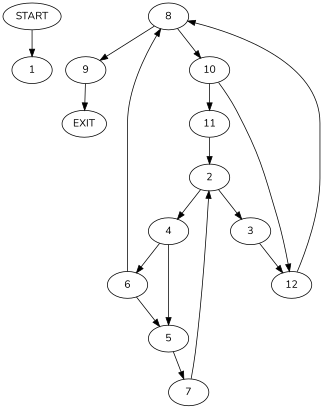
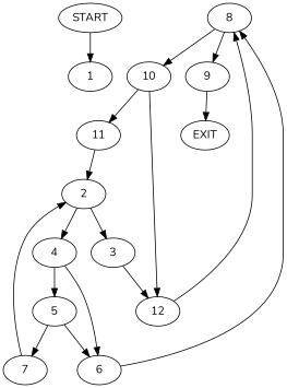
  digraph {
    fontname=Nunito
    node [fontname=Nunito]
    edge [fontname=Nunito]
    n1 [label=START]
    1
    n3 [label=EXIT]
    2
    3
    4
    12
    5
    6
    7
    8
    9
    10
    11
    n1 -> 1
    2 -> 3
    2 -> 4
    3 -> 12
    4 -> 5
    4 -> 6
    12 -> 8
-   6 -> 5
+   5 -> 6
    5 -> 7
    6 -> 8
    7 -> 2
    8 -> 9
    8 -> 10
    9 -> n3
    10 -> 12
    10 -> 11
    11 -> 2
  }
